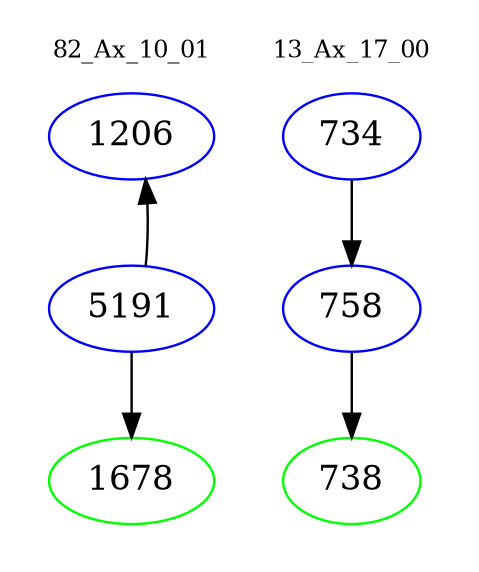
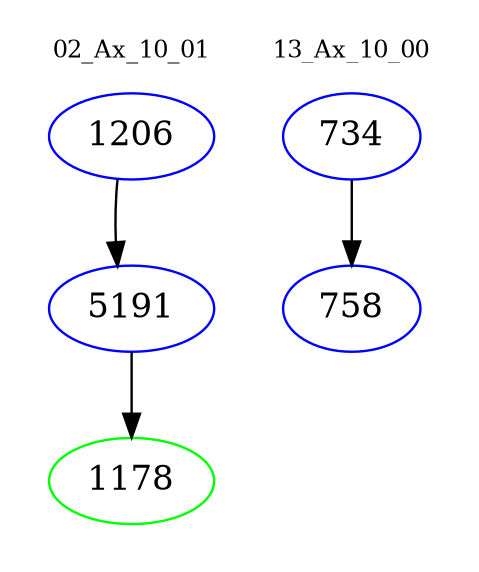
  digraph {
    node [color=blue]
    edge [color=black]
    n1 [label=1206]
    n2 [label=5191]
-   n3 [color=green label=1678]
+   n3 [color=green label=1178]
    n4 [label=734]
    n5 [label=758]
-   n6 [color=green label=738]
    subgraph cluster_1 {
      color=white
      fontsize=10
-     label="82_Ax_10_01"
+     label="02_Ax_10_01"
      n1
      n2
      n3
    }
    subgraph cluster_2 {
      color=white
      fontsize=10
-     label="13_Ax_17_00"
+     label="13_Ax_10_00"
      n4
      n5
-     n6
    }
-   n2 -> n1
+   n1 -> n2
    n2 -> n3
    n4 -> n5
-   n5 -> n6
  }
